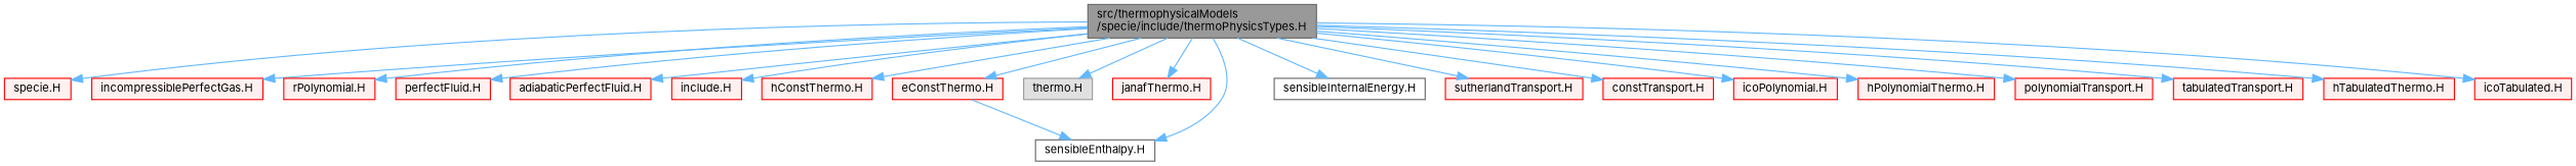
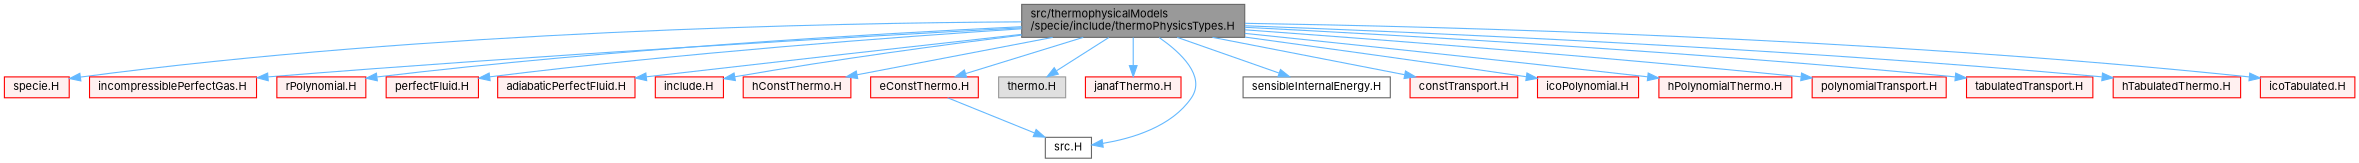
  digraph {
    fontname=Inter
    node [color=red fillcolor="#FFF0F0" fontname=Inter fontsize=10 shape=box style=filled]
    edge [color=steelblue1 fontname=Inter fontsize=10 labelfontname=Helvetica labelfontsize=10 style=solid]
    n1 [color=gray40 fillcolor=grey60 fontcolor=black height=0.2 label="src/thermophysicalModels\l/specie/include/thermoPhysicsTypes.H" width=0.4]
    n2 [height=0.2 label="specie.H" width=0.4]
    n3 [height=0.2 label="incompressiblePerfectGas.H" width=0.4]
    n4 [height=0.2 label="rPolynomial.H" width=0.4]
    n5 [height=0.2 label="perfectFluid.H" width=0.4]
    n6 [height=0.2 label="adiabaticPerfectFluid.H" width=0.4]
    n7 [height=0.2 label="include.H" width=0.4]
    n8 [height=0.2 label="hConstThermo.H" width=0.4]
    n9 [height=0.2 label="eConstThermo.H" width=0.4]
    n10 [color=grey60 fillcolor="#E0E0E0" height=0.2 label="thermo.H" width=0.4]
    n11 [height=0.2 label="janafThermo.H" width=0.4]
-   n12 [color=grey40 fillcolor=white height=0.2 label="sensibleEnthalpy.H" width=0.4]
+   n12 [color=grey40 fillcolor=white height=0.2 label="src.H" width=0.4]
    n13 [color=grey40 fillcolor=white height=0.2 label="sensibleInternalEnergy.H" width=0.4]
-   n14 [height=0.2 label="sutherlandTransport.H" width=0.4]
    n15 [height=0.2 label="constTransport.H" width=0.4]
    n16 [height=0.2 label="icoPolynomial.H" width=0.4]
    n17 [height=0.2 label="hPolynomialThermo.H" width=0.4]
    n18 [height=0.2 label="polynomialTransport.H" width=0.4]
    n19 [height=0.2 label="tabulatedTransport.H" width=0.4]
    n20 [height=0.2 label="hTabulatedThermo.H" width=0.4]
    n21 [height=0.2 label="icoTabulated.H" width=0.4]
    n1 -> n2
    n1 -> n3
    n1 -> n4
    n1 -> n5
    n1 -> n6
    n1 -> n7
    n1 -> n8
    n1 -> n9
    n1 -> n10
    n1 -> n11
    n1 -> n12
    n1 -> n13
-   n1 -> n14
    n1 -> n15
    n1 -> n16
    n1 -> n17
    n1 -> n18
    n1 -> n19
    n1 -> n20
    n1 -> n21
    n9 -> n12
  }
